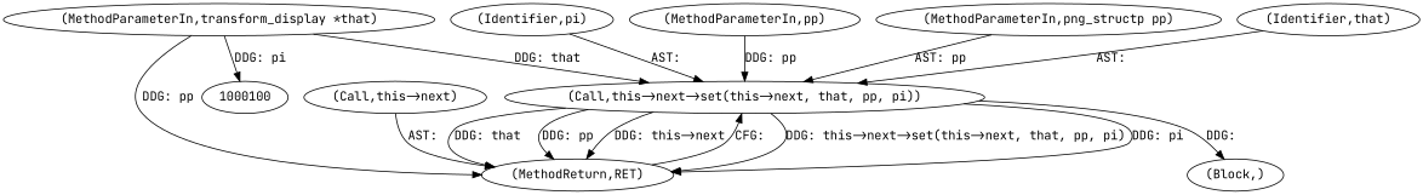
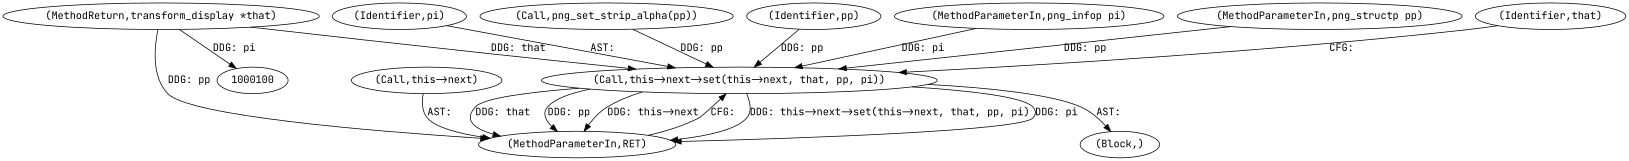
  digraph {
    fontname="JetBrains Mono"
    node [fontname="JetBrains Mono"]
    edge [fontname="JetBrains Mono"]
-   n1 [label="(MethodParameterIn,transform_display *that)"]
+   n1 [label="(MethodReturn,transform_display *that)"]
    n2 [label="(Call,this->next->set(this->next, that, pp, pi))"]
-   n3 [label="(MethodReturn,RET)"]
+   n3 [label="(MethodParameterIn,RET)"]
    1000100
    n5 [label="(Block,)"]
    n6 [label="(Identifier,pi)"]
-   n8 [label="(MethodParameterIn,pp)"]
+   n7 [label="(Call,png_set_strip_alpha(pp))"]
+   n8 [label="(Identifier,pp)"]
+   n9 [label="(MethodParameterIn,png_infop pi)"]
    n10 [label="(Call,this->next)"]
    n11 [label="(MethodParameterIn,png_structp pp)"]
    n12 [label="(Identifier,that)"]
    n1 -> n2 [label="DDG: that"]
    n1 -> n3 [label="DDG: pp"]
    n1 -> 1000100 [label="DDG: pi"]
    n2 -> n3 [label="DDG: this->next->set(this->next, that, pp, pi)"]
    n2 -> n3 [label="DDG: pi"]
    n2 -> n3 [label="DDG: that"]
    n2 -> n3 [label="DDG: pp"]
    n2 -> n3 [label="DDG: this->next"]
-   n2 -> n5 [label="DDG: "]
+   n2 -> n5 [label="AST: "]
    n3 -> n2 [label="CFG: "]
    n6 -> n2 [label="AST: "]
+   n7 -> n2 [label="DDG: pp"]
    n8 -> n2 [label="DDG: pp"]
+   n9 -> n2 [label="DDG: pi"]
    n10 -> n3 [label="AST: "]
-   n11 -> n2 [label="AST: pp"]
-   n12 -> n2 [label="AST: "]
+   n11 -> n2 [label="DDG: pp"]
+   n12 -> n2 [label="CFG: "]
  }
